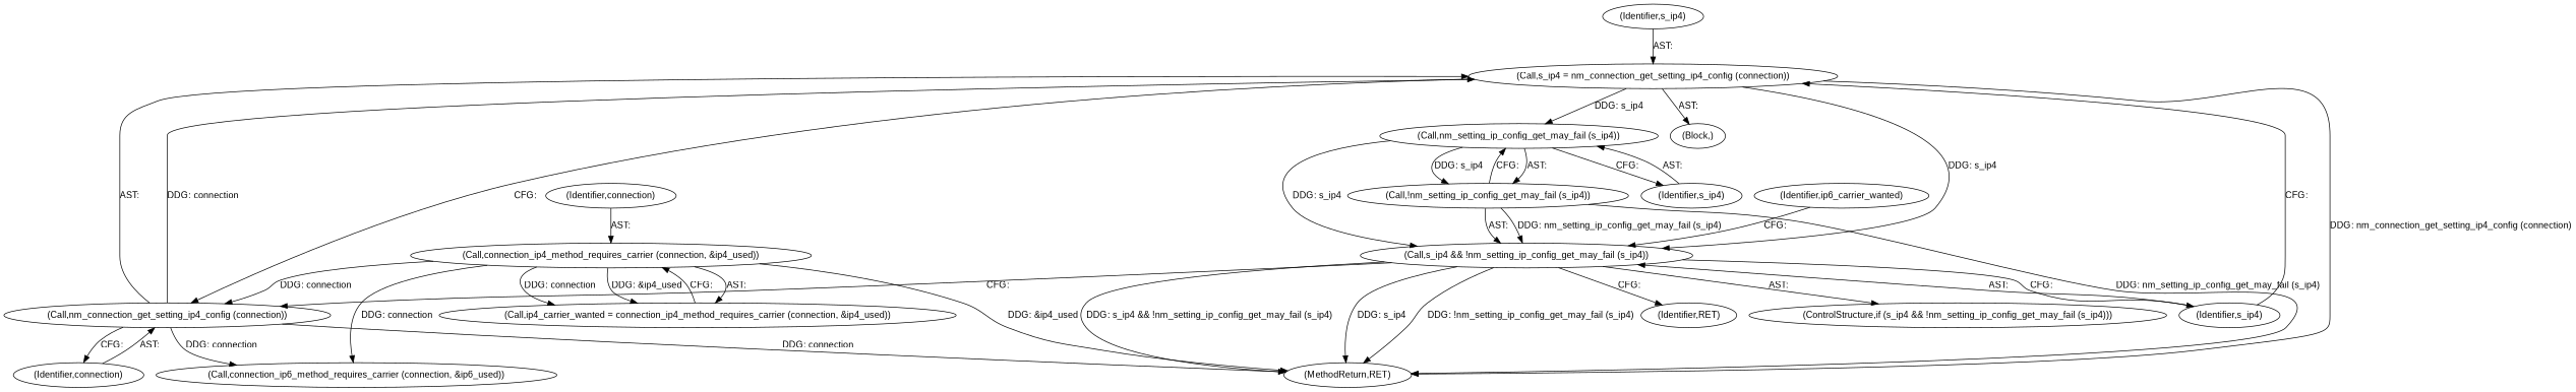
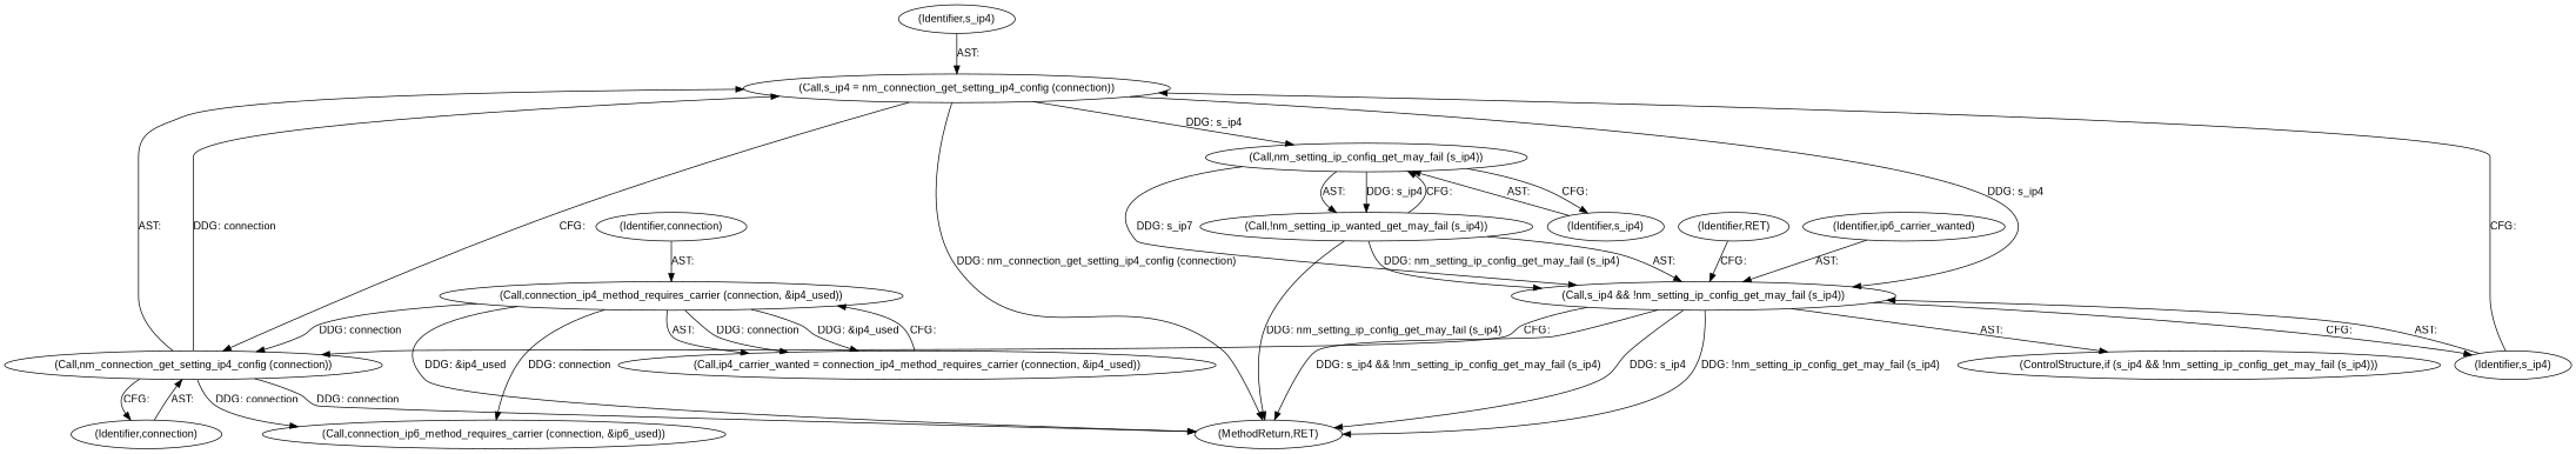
  digraph {
    fontname="Liberation Sans"
    node [fontname="Liberation Sans"]
    edge [fontname="Liberation Sans"]
    n1 [label="(Call,s_ip4 = nm_connection_get_setting_ip4_config (connection))"]
    n2 [label="(Call,nm_connection_get_setting_ip4_config (connection))"]
    n3 [label="(Call,s_ip4 && !nm_setting_ip_config_get_may_fail (s_ip4))"]
    n4 [label="(Call,nm_setting_ip_config_get_may_fail (s_ip4))"]
    n5 [label="(MethodReturn,RET)"]
-   n6 [label="(Block,)"]
    n7 [label="(Identifier,connection)"]
    n8 [label="(Call,connection_ip6_method_requires_carrier (connection, &ip6_used))"]
    n9 [label="(ControlStructure,if (s_ip4 && !nm_setting_ip_config_get_may_fail (s_ip4)))"]
    n10 [label="(Identifier,s_ip4)"]
-   n11 [label="(Call,!nm_setting_ip_config_get_may_fail (s_ip4))"]
+   n11 [label="(Call,!nm_setting_ip_wanted_get_may_fail (s_ip4))"]
    n12 [label="(Identifier,s_ip4)"]
    n13 [label="(Call,connection_ip4_method_requires_carrier (connection, &ip4_used))"]
    n14 [label="(Call,ip4_carrier_wanted = connection_ip4_method_requires_carrier (connection, &ip4_used))"]
    n15 [label="(Identifier,connection)"]
    n16 [label="(Identifier,RET)"]
    n17 [label="(Identifier,ip6_carrier_wanted)"]
    n18 [label="(Identifier,s_ip4)"]
    n1 -> n2 [label="CFG: "]
    n1 -> n3 [label="DDG: s_ip4"]
    n1 -> n4 [label="DDG: s_ip4"]
    n1 -> n5 [label="DDG: nm_connection_get_setting_ip4_config (connection)"]
-   n1 -> n6 [label="AST: "]
    n2 -> n1 [label="AST: "]
    n2 -> n1 [label="DDG: connection"]
    n2 -> n5 [label="DDG: connection"]
    n2 -> n7 [label="CFG: "]
    n2 -> n8 [label="DDG: connection"]
    n3 -> n2 [label="CFG: "]
    n3 -> n5 [label="DDG: s_ip4 && !nm_setting_ip_config_get_may_fail (s_ip4)"]
    n3 -> n5 [label="DDG: s_ip4"]
    n3 -> n5 [label="DDG: !nm_setting_ip_config_get_may_fail (s_ip4)"]
    n3 -> n9 [label="AST: "]
    n3 -> n10 [label="CFG: "]
-   n4 -> n3 [label="DDG: s_ip4"]
+   n4 -> n3 [label="DDG: s_ip7"]
    n4 -> n11 [label="AST: "]
    n4 -> n11 [label="DDG: s_ip4"]
    n4 -> n12 [label="CFG: "]
    n7 -> n2 [label="AST: "]
    n10 -> n1 [label="CFG: "]
    n10 -> n3 [label="AST: "]
    n11 -> n3 [label="AST: "]
    n11 -> n3 [label="DDG: nm_setting_ip_config_get_may_fail (s_ip4)"]
    n11 -> n4 [label="CFG: "]
    n11 -> n5 [label="DDG: nm_setting_ip_config_get_may_fail (s_ip4)"]
    n12 -> n4 [label="AST: "]
    n13 -> n2 [label="DDG: connection"]
    n13 -> n5 [label="DDG: &ip4_used"]
    n13 -> n8 [label="DDG: connection"]
    n13 -> n14 [label="AST: "]
    n13 -> n14 [label="DDG: connection"]
    n13 -> n14 [label="DDG: &ip4_used"]
    n14 -> n13 [label="CFG: "]
    n15 -> n13 [label="AST: "]
-   n3 -> n16 [label="CFG: "]
-   n17 -> n3 [label="CFG: "]
+   n16 -> n3 [label="CFG: "]
+   n17 -> n3 [label="AST: "]
    n18 -> n1 [label="AST: "]
  }
